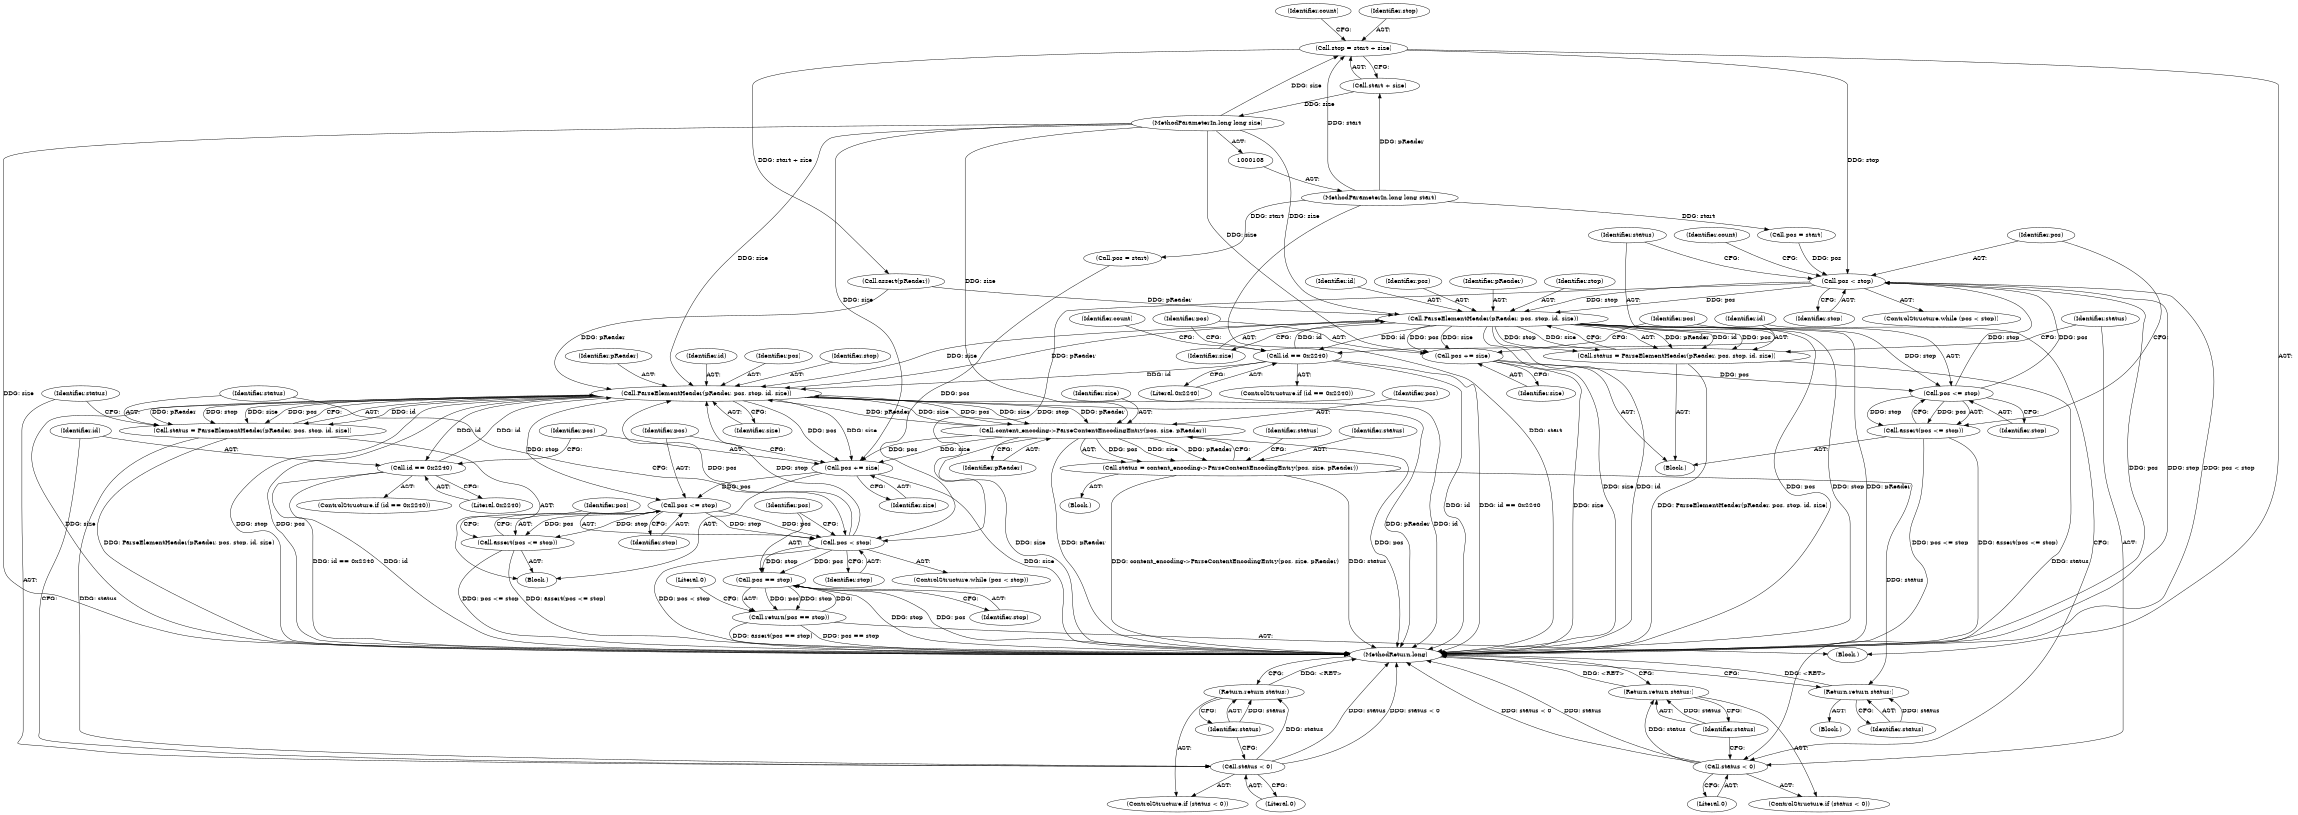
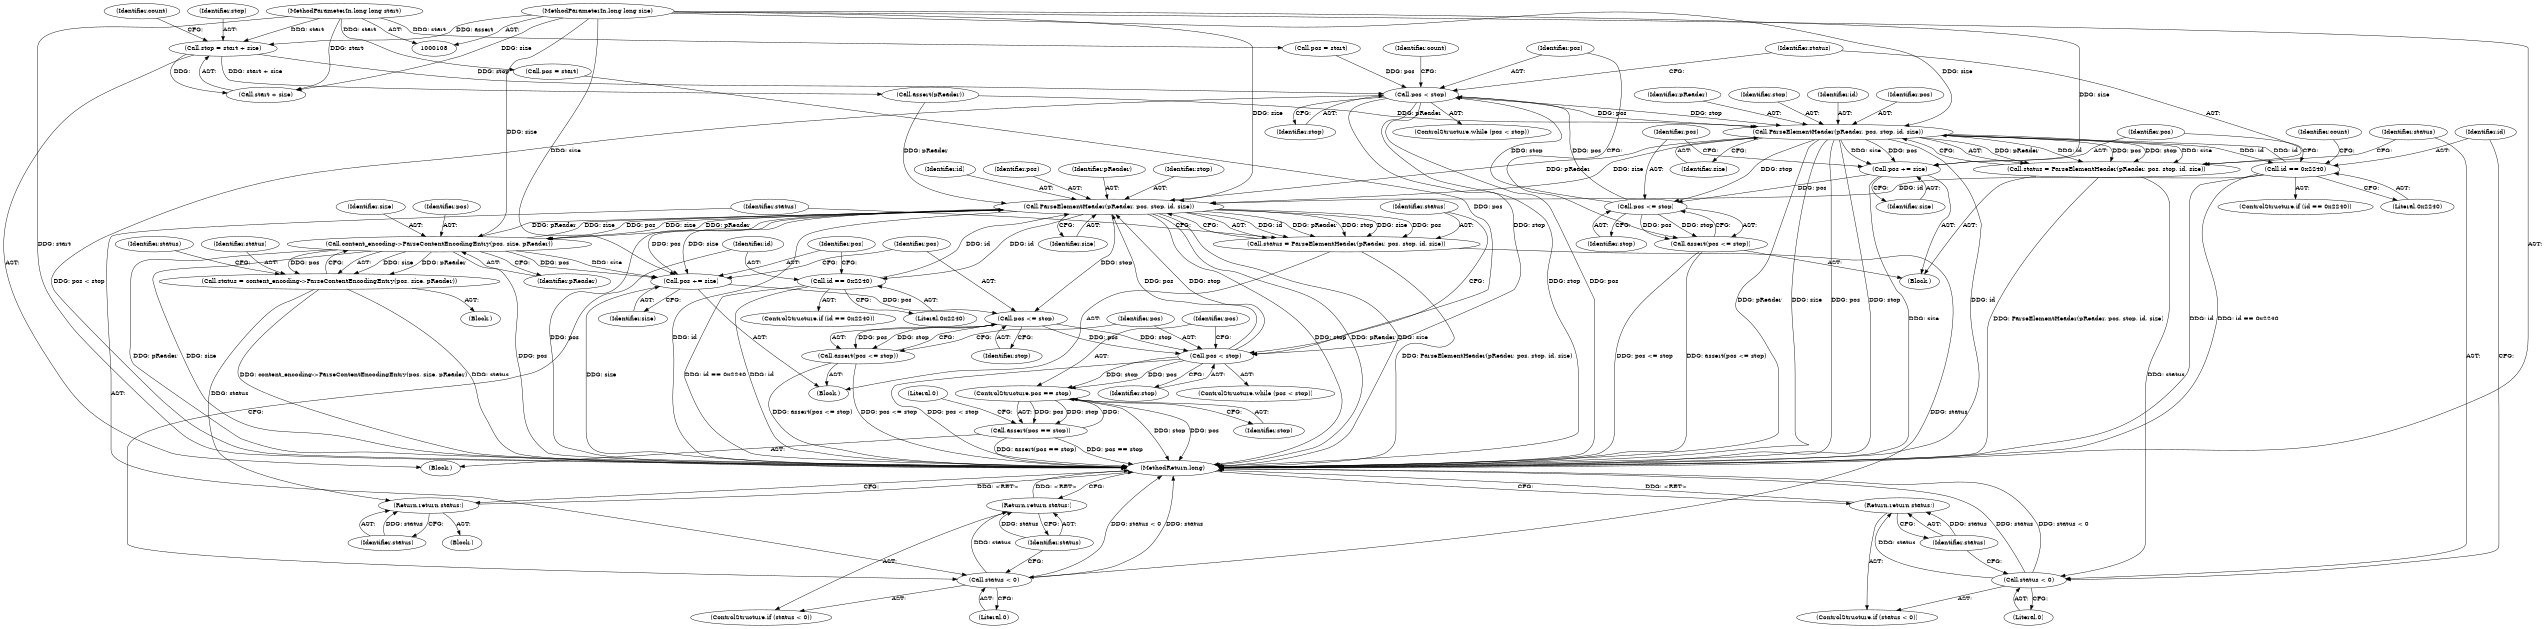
  digraph {
    n1 [label="(Call,stop = start + size)"]
    n2 [label="(Call,pos < stop)"]
    n3 [label="(Call,start + size)"]
    n4 [label="(Block,)"]
    n5 [label="(Call,assert(pReader))"]
    n6 [label="(MethodReturn,long)"]
    n7 [label="(Call,ParseElementHeader(pReader, pos, stop, id, size))"]
    n8 [label="(Call,pos < stop)"]
    n9 [label="(ControlStructure,while (pos < stop))"]
    n10 [label="(Identifier,stop)"]
    n11 [label="(Return,return status;)"]
    n12 [label="(Return,return status;)"]
    n13 [label="(Return,return status;)"]
    n14 [label="(MethodParameterIn,long long start)"]
    n15 [label="(Call,pos = start)"]
    n16 [label="(Call,pos = start)"]
    1000108
    n18 [label="(MethodParameterIn,long long size)"]
    n19 [label="(Call,ParseElementHeader(pReader, pos, stop, id, size))"]
    n20 [label="(Call,content_encoding->ParseContentEncodingEntry(pos, size, pReader))"]
    n21 [label="(Call,pos += size)"]
    n22 [label="(Call,pos += size)"]
    n23 [label="(Call,status = ParseElementHeader(pReader, pos, stop, id, size))"]
    n24 [label="(Call,id == 0x2240)"]
    n25 [label="(Call,pos <= stop)"]
    n26 [label="(Identifier,size)"]
    n27 [label="(Call,status = ParseElementHeader(pReader, pos, stop, id, size))"]
    n28 [label="(Call,id == 0x2240)"]
    n29 [label="(Call,pos <= stop)"]
    n30 [label="(Identifier,size)"]
    n31 [label="(Call,status = content_encoding->ParseContentEncodingEntry(pos, size, pReader))"]
    n32 [label="(Identifier,pReader)"]
    n33 [label="(Block,)"]
    n34 [label="(Identifier,size)"]
    n35 [label="(Block,)"]
    n36 [label="(Identifier,size)"]
-   n37 [label="(Call,pos == stop)"]
+   n37 [label="(ControlStructure,pos == stop)"]
    n38 [label="(ControlStructure,while (pos < stop))"]
    n39 [label="(Identifier,stop)"]
    n40 [label="(Call,status < 0)"]
    n41 [label="(ControlStructure,if (id == 0x2240))"]
    n42 [label="(Literal,0x2240)"]
    n43 [label="(Call,assert(pos <= stop))"]
    n44 [label="(Identifier,stop)"]
    n45 [label="(Literal,0)"]
    n46 [label="(ControlStructure,if (status < 0))"]
    n47 [label="(Identifier,status)"]
    n48 [label="(Call,status < 0)"]
    n49 [label="(ControlStructure,if (id == 0x2240))"]
    n50 [label="(Literal,0x2240)"]
    n51 [label="(Call,assert(pos <= stop))"]
    n52 [label="(Identifier,stop)"]
    n53 [label="(ControlStructure,if (status < 0))"]
    n54 [label="(Literal,0)"]
    n55 [label="(Identifier,status)"]
    n56 [label="(Block,)"]
    n57 [label="(Identifier,status)"]
    n58 [label="(Block,)"]
-   n59 [label="(Call,return(pos == stop))"]
+   n59 [label="(Call,assert(pos == stop))"]
    n60 [label="(Identifier,stop)"]
    n61 [label="(Identifier,size)"]
    n62 [label="(Identifier,status)"]
    n63 [label="(Identifier,pos)"]
    n64 [label="(Identifier,pos)"]
    n65 [label="(Identifier,pos)"]
    n66 [label="(Identifier,id)"]
    n67 [label="(Identifier,pos)"]
    n68 [label="(Identifier,pos)"]
    n69 [label="(Identifier,count)"]
    n70 [label="(Identifier,pos)"]
    n71 [label="(Literal,0)"]
    n72 [label="(Identifier,status)"]
    n73 [label="(Identifier,pReader)"]
    n74 [label="(Identifier,pos)"]
    n75 [label="(Identifier,id)"]
    n76 [label="(Identifier,pReader)"]
    n77 [label="(Identifier,pos)"]
    n78 [label="(Identifier,pos)"]
    n79 [label="(Identifier,status)"]
    n80 [label="(Identifier,stop)"]
    n81 [label="(Identifier,status)"]
    n82 [label="(Identifier,id)"]
    n83 [label="(Identifier,count)"]
    n84 [label="(Identifier,stop)"]
    n85 [label="(Identifier,status)"]
    n86 [label="(Identifier,id)"]
    n87 [label="(Identifier,stop)"]
    n88 [label="(Identifier,pos)"]
    n89 [label="(Identifier,status)"]
    n90 [label="(Identifier,count)"]
    n1 -> n2 [label="DDG: stop"]
-   n1 -> n3 [label="CFG: "]
+   n1 -> n3 [label="DDG: "]
    n1 -> n4 [label="AST: "]
    n1 -> n5 [label="DDG: start + size"]
    n2 -> n6 [label="DDG: pos < stop"]
    n2 -> n6 [label="DDG: pos"]
    n2 -> n6 [label="DDG: stop"]
    n2 -> n7 [label="DDG: pos"]
    n2 -> n7 [label="DDG: stop"]
    n2 -> n8 [label="DDG: stop"]
    n2 -> n9 [label="AST: "]
    n2 -> n10 [label="CFG: "]
    n3 -> n1 [label="AST: "]
    n5 -> n7 [label="DDG: pReader"]
    n5 -> n19 [label="DDG: pReader"]
    n6 -> n11 [label="CFG: "]
    n6 -> n12 [label="CFG: "]
    n6 -> n13 [label="CFG: "]
    n7 -> n6 [label="DDG: pReader"]
    n7 -> n6 [label="DDG: size"]
    n7 -> n6 [label="DDG: pos"]
    n7 -> n6 [label="DDG: stop"]
    n7 -> n6 [label="DDG: id"]
    n7 -> n19 [label="DDG: pReader"]
    n7 -> n19 [label="DDG: size"]
    n7 -> n22 [label="DDG: size"]
    n7 -> n22 [label="DDG: pos"]
    n7 -> n23 [label="AST: "]
    n7 -> n23 [label="DDG: pReader"]
    n7 -> n23 [label="DDG: id"]
    n7 -> n23 [label="DDG: pos"]
    n7 -> n23 [label="DDG: stop"]
    n7 -> n23 [label="DDG: size"]
    n7 -> n24 [label="DDG: id"]
    n7 -> n25 [label="DDG: stop"]
    n7 -> n26 [label="CFG: "]
    n8 -> n6 [label="DDG: pos < stop"]
    n8 -> n19 [label="DDG: pos"]
    n8 -> n19 [label="DDG: stop"]
    n8 -> n37 [label="DDG: pos"]
    n8 -> n37 [label="DDG: stop"]
    n8 -> n38 [label="AST: "]
    n8 -> n39 [label="CFG: "]
    n10 -> n2 [label="AST: "]
    n11 -> n6 [label="DDG: <RET>"]
    n11 -> n46 [label="AST: "]
    n11 -> n47 [label="CFG: "]
    n12 -> n6 [label="DDG: <RET>"]
    n12 -> n53 [label="AST: "]
    n12 -> n55 [label="CFG: "]
    n13 -> n6 [label="DDG: <RET>"]
    n13 -> n57 [label="CFG: "]
    n13 -> n58 [label="AST: "]
    n14 -> n1 [label="DDG: start"]
-   n14 -> n3 [label="DDG: pReader"]
+   n14 -> n3 [label="DDG: start"]
    n14 -> n6 [label="DDG: start"]
    n14 -> n15 [label="DDG: start"]
    n14 -> n16 [label="DDG: start"]
-   1000108 -> n14 [label="AST: "]
+   n14 -> 1000108 [label="AST: "]
    n15 -> n2 [label="DDG: pos"]
    n16 -> n8 [label="DDG: pos"]
-   n18 -> n1 [label="DDG: size"]
-   n3 -> n18 [label="DDG: size"]
-   n18 -> n6 [label="DDG: size"]
+   n18 -> n1 [label="DDG: assert"]
+   n18 -> n3 [label="DDG: size"]
+   n18 -> n6 [label="AST: "]
    n18 -> n7 [label="DDG: size"]
    n18 -> 1000108 [label="AST: "]
    n18 -> n19 [label="DDG: size"]
    n18 -> n20 [label="DDG: size"]
    n18 -> n21 [label="DDG: size"]
    n18 -> n22 [label="DDG: size"]
    n19 -> n6 [label="DDG: id"]
    n19 -> n6 [label="DDG: stop"]
    n19 -> n6 [label="DDG: pos"]
    n19 -> n6 [label="DDG: pReader"]
    n19 -> n6 [label="DDG: size"]
    n19 -> n20 [label="DDG: pos"]
    n19 -> n20 [label="DDG: size"]
    n19 -> n20 [label="DDG: pReader"]
    n19 -> n21 [label="DDG: size"]
    n19 -> n21 [label="DDG: pos"]
    n19 -> n27 [label="AST: "]
    n19 -> n27 [label="DDG: id"]
    n19 -> n27 [label="DDG: pReader"]
    n19 -> n27 [label="DDG: stop"]
    n19 -> n27 [label="DDG: size"]
    n19 -> n27 [label="DDG: pos"]
    n19 -> n28 [label="DDG: id"]
    n19 -> n29 [label="DDG: stop"]
    n19 -> n30 [label="CFG: "]
    n20 -> n6 [label="DDG: size"]
    n20 -> n6 [label="DDG: pos"]
    n20 -> n6 [label="DDG: pReader"]
    n20 -> n19 [label="DDG: pReader"]
    n20 -> n19 [label="DDG: size"]
    n20 -> n21 [label="DDG: size"]
    n20 -> n21 [label="DDG: pos"]
    n20 -> n31 [label="AST: "]
    n20 -> n31 [label="DDG: pos"]
    n20 -> n31 [label="DDG: size"]
    n20 -> n31 [label="DDG: pReader"]
    n20 -> n32 [label="CFG: "]
    n21 -> n6 [label="DDG: size"]
    n21 -> n29 [label="DDG: pos"]
    n21 -> n33 [label="AST: "]
    n21 -> n34 [label="CFG: "]
    n22 -> n6 [label="DDG: size"]
    n22 -> n25 [label="DDG: pos"]
    n22 -> n35 [label="AST: "]
    n22 -> n36 [label="CFG: "]
    n23 -> n6 [label="DDG: ParseElementHeader(pReader, pos, stop, id, size)"]
    n23 -> n7 [label="CFG: "]
    n23 -> n35 [label="AST: "]
    n23 -> n40 [label="DDG: status"]
    n24 -> n6 [label="DDG: id"]
    n24 -> n6 [label="DDG: id == 0x2240"]
    n24 -> n7 [label="DDG: id"]
    n24 -> n19 [label="DDG: id"]
    n24 -> n41 [label="AST: "]
    n24 -> n42 [label="CFG: "]
    n25 -> n2 [label="DDG: pos"]
    n25 -> n2 [label="DDG: stop"]
    n25 -> n43 [label="AST: "]
    n25 -> n43 [label="DDG: pos"]
    n25 -> n43 [label="DDG: stop"]
    n25 -> n44 [label="CFG: "]
    n26 -> n7 [label="AST: "]
    n27 -> n6 [label="DDG: ParseElementHeader(pReader, pos, stop, id, size)"]
    n27 -> n19 [label="CFG: "]
    n27 -> n33 [label="AST: "]
    n27 -> n48 [label="DDG: status"]
    n28 -> n6 [label="DDG: id == 0x2240"]
    n28 -> n6 [label="DDG: id"]
    n28 -> n19 [label="DDG: id"]
    n28 -> n49 [label="AST: "]
    n28 -> n50 [label="CFG: "]
    n29 -> n8 [label="DDG: pos"]
    n29 -> n8 [label="DDG: stop"]
    n29 -> n51 [label="AST: "]
    n29 -> n51 [label="DDG: pos"]
    n29 -> n51 [label="DDG: stop"]
    n29 -> n52 [label="CFG: "]
    n30 -> n19 [label="AST: "]
    n31 -> n6 [label="DDG: content_encoding->ParseContentEncodingEntry(pos, size, pReader)"]
    n31 -> n6 [label="DDG: status"]
    n31 -> n13 [label="DDG: status"]
    n31 -> n20 [label="CFG: "]
    n31 -> n56 [label="AST: "]
    n32 -> n20 [label="AST: "]
    n34 -> n21 [label="AST: "]
    n36 -> n22 [label="AST: "]
    n37 -> n6 [label="DDG: stop"]
    n37 -> n6 [label="DDG: pos"]
    n37 -> n59 [label="AST: "]
    n37 -> n59 [label="DDG: pos"]
    n37 -> n59 [label="DDG: stop"]
    n37 -> n60 [label="CFG: "]
    n39 -> n8 [label="AST: "]
    n40 -> n6 [label="DDG: status"]
    n40 -> n6 [label="DDG: status < 0"]
    n40 -> n11 [label="DDG: status"]
    n40 -> n45 [label="CFG: "]
    n40 -> n46 [label="AST: "]
    n42 -> n24 [label="AST: "]
    n43 -> n6 [label="DDG: assert(pos <= stop)"]
    n43 -> n6 [label="DDG: pos <= stop"]
    n43 -> n25 [label="CFG: "]
    n43 -> n35 [label="AST: "]
    n44 -> n25 [label="AST: "]
    n45 -> n40 [label="AST: "]
    n47 -> n11 [label="AST: "]
    n47 -> n11 [label="DDG: status"]
    n47 -> n40 [label="CFG: "]
    n48 -> n6 [label="DDG: status"]
    n48 -> n6 [label="DDG: status < 0"]
    n48 -> n12 [label="DDG: status"]
    n48 -> n53 [label="AST: "]
    n48 -> n54 [label="CFG: "]
    n50 -> n28 [label="AST: "]
    n51 -> n6 [label="DDG: assert(pos <= stop)"]
    n51 -> n6 [label="DDG: pos <= stop"]
    n51 -> n29 [label="CFG: "]
    n51 -> n33 [label="AST: "]
    n52 -> n29 [label="AST: "]
    n54 -> n48 [label="AST: "]
    n55 -> n12 [label="AST: "]
    n55 -> n12 [label="DDG: status"]
    n55 -> n48 [label="CFG: "]
    n57 -> n13 [label="AST: "]
    n57 -> n13 [label="DDG: status"]
    n59 -> n4 [label="AST: "]
    n59 -> n6 [label="DDG: assert(pos == stop)"]
    n59 -> n6 [label="DDG: pos == stop"]
    n59 -> n37 [label="DDG: "]
    n60 -> n37 [label="AST: "]
    n61 -> n20 [label="AST: "]
    n62 -> n31 [label="AST: "]
    n63 -> n20 [label="AST: "]
    n64 -> n22 [label="CFG: "]
    n64 -> n25 [label="AST: "]
    n65 -> n8 [label="CFG: "]
    n65 -> n37 [label="AST: "]
    n66 -> n19 [label="AST: "]
    n67 -> n2 [label="AST: "]
    n67 -> n43 [label="CFG: "]
    n68 -> n21 [label="CFG: "]
    n68 -> n29 [label="AST: "]
    n69 -> n1 [label="CFG: "]
    n70 -> n19 [label="AST: "]
    n71 -> n59 [label="CFG: "]
    n72 -> n31 [label="CFG: "]
    n73 -> n19 [label="AST: "]
    n74 -> n22 [label="AST: "]
    n74 -> n24 [label="CFG: "]
    n75 -> n24 [label="AST: "]
    n75 -> n40 [label="CFG: "]
    n76 -> n7 [label="AST: "]
    n77 -> n8 [label="AST: "]
    n77 -> n51 [label="CFG: "]
    n78 -> n21 [label="AST: "]
    n78 -> n28 [label="CFG: "]
    n79 -> n23 [label="CFG: "]
    n79 -> n40 [label="AST: "]
    n80 -> n19 [label="AST: "]
    n81 -> n2 [label="CFG: "]
    n81 -> n23 [label="AST: "]
    n82 -> n28 [label="AST: "]
    n82 -> n48 [label="CFG: "]
    n83 -> n2 [label="CFG: "]
    n84 -> n7 [label="AST: "]
    n85 -> n8 [label="CFG: "]
    n85 -> n27 [label="AST: "]
    n86 -> n7 [label="AST: "]
    n87 -> n1 [label="AST: "]
    n88 -> n7 [label="AST: "]
    n89 -> n27 [label="CFG: "]
    n89 -> n48 [label="AST: "]
    n90 -> n24 [label="CFG: "]
  }
